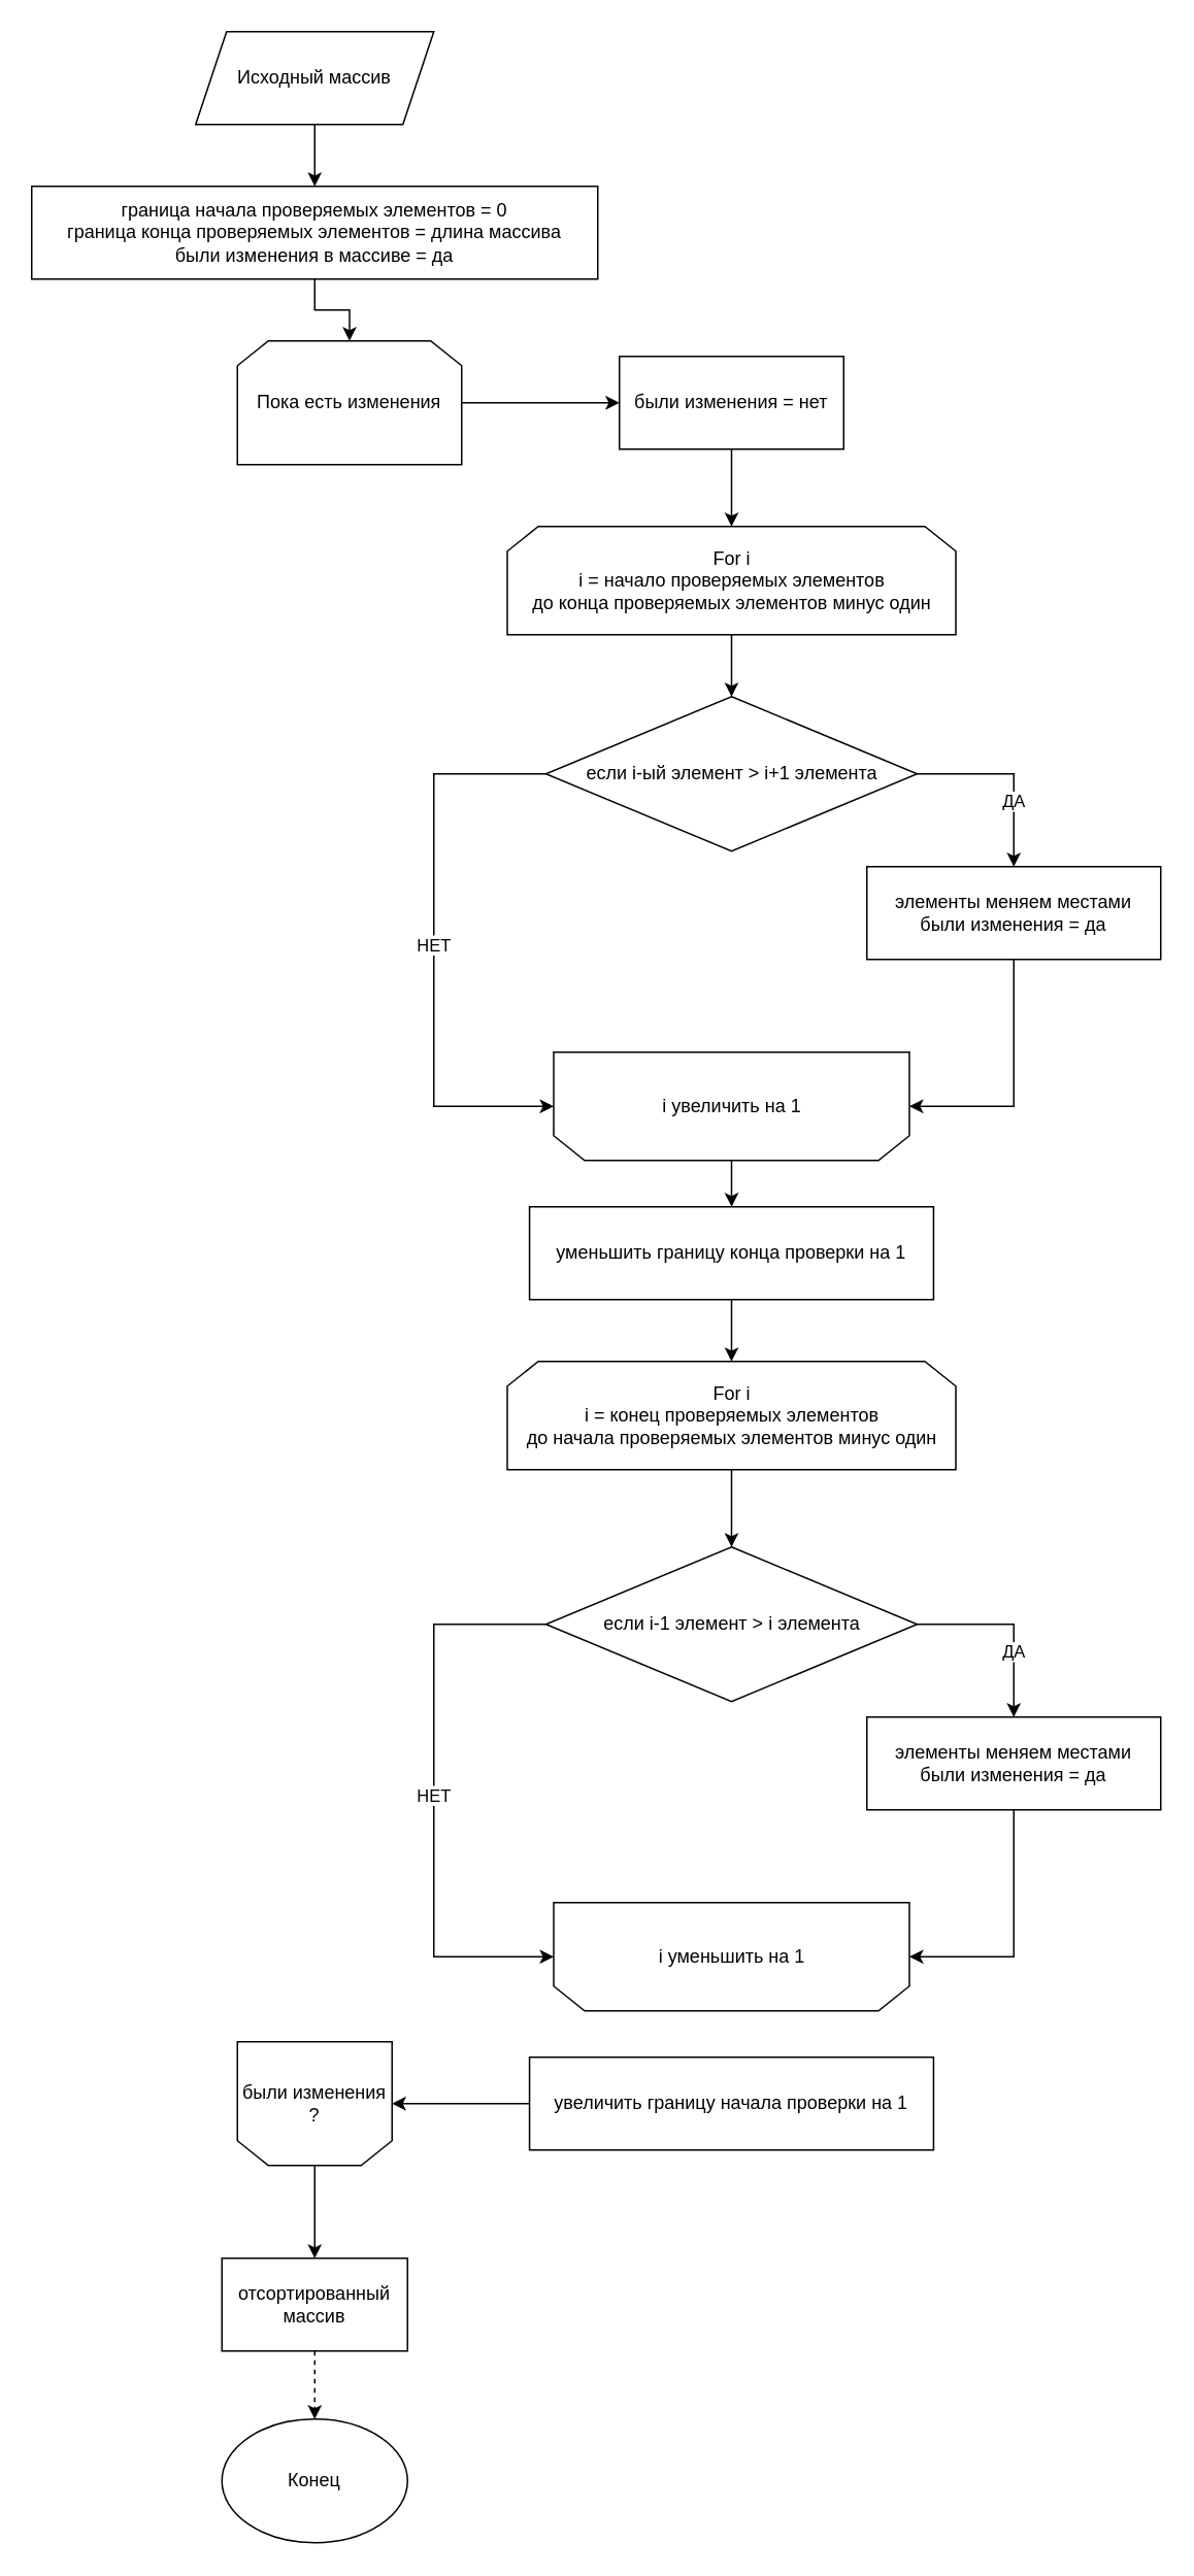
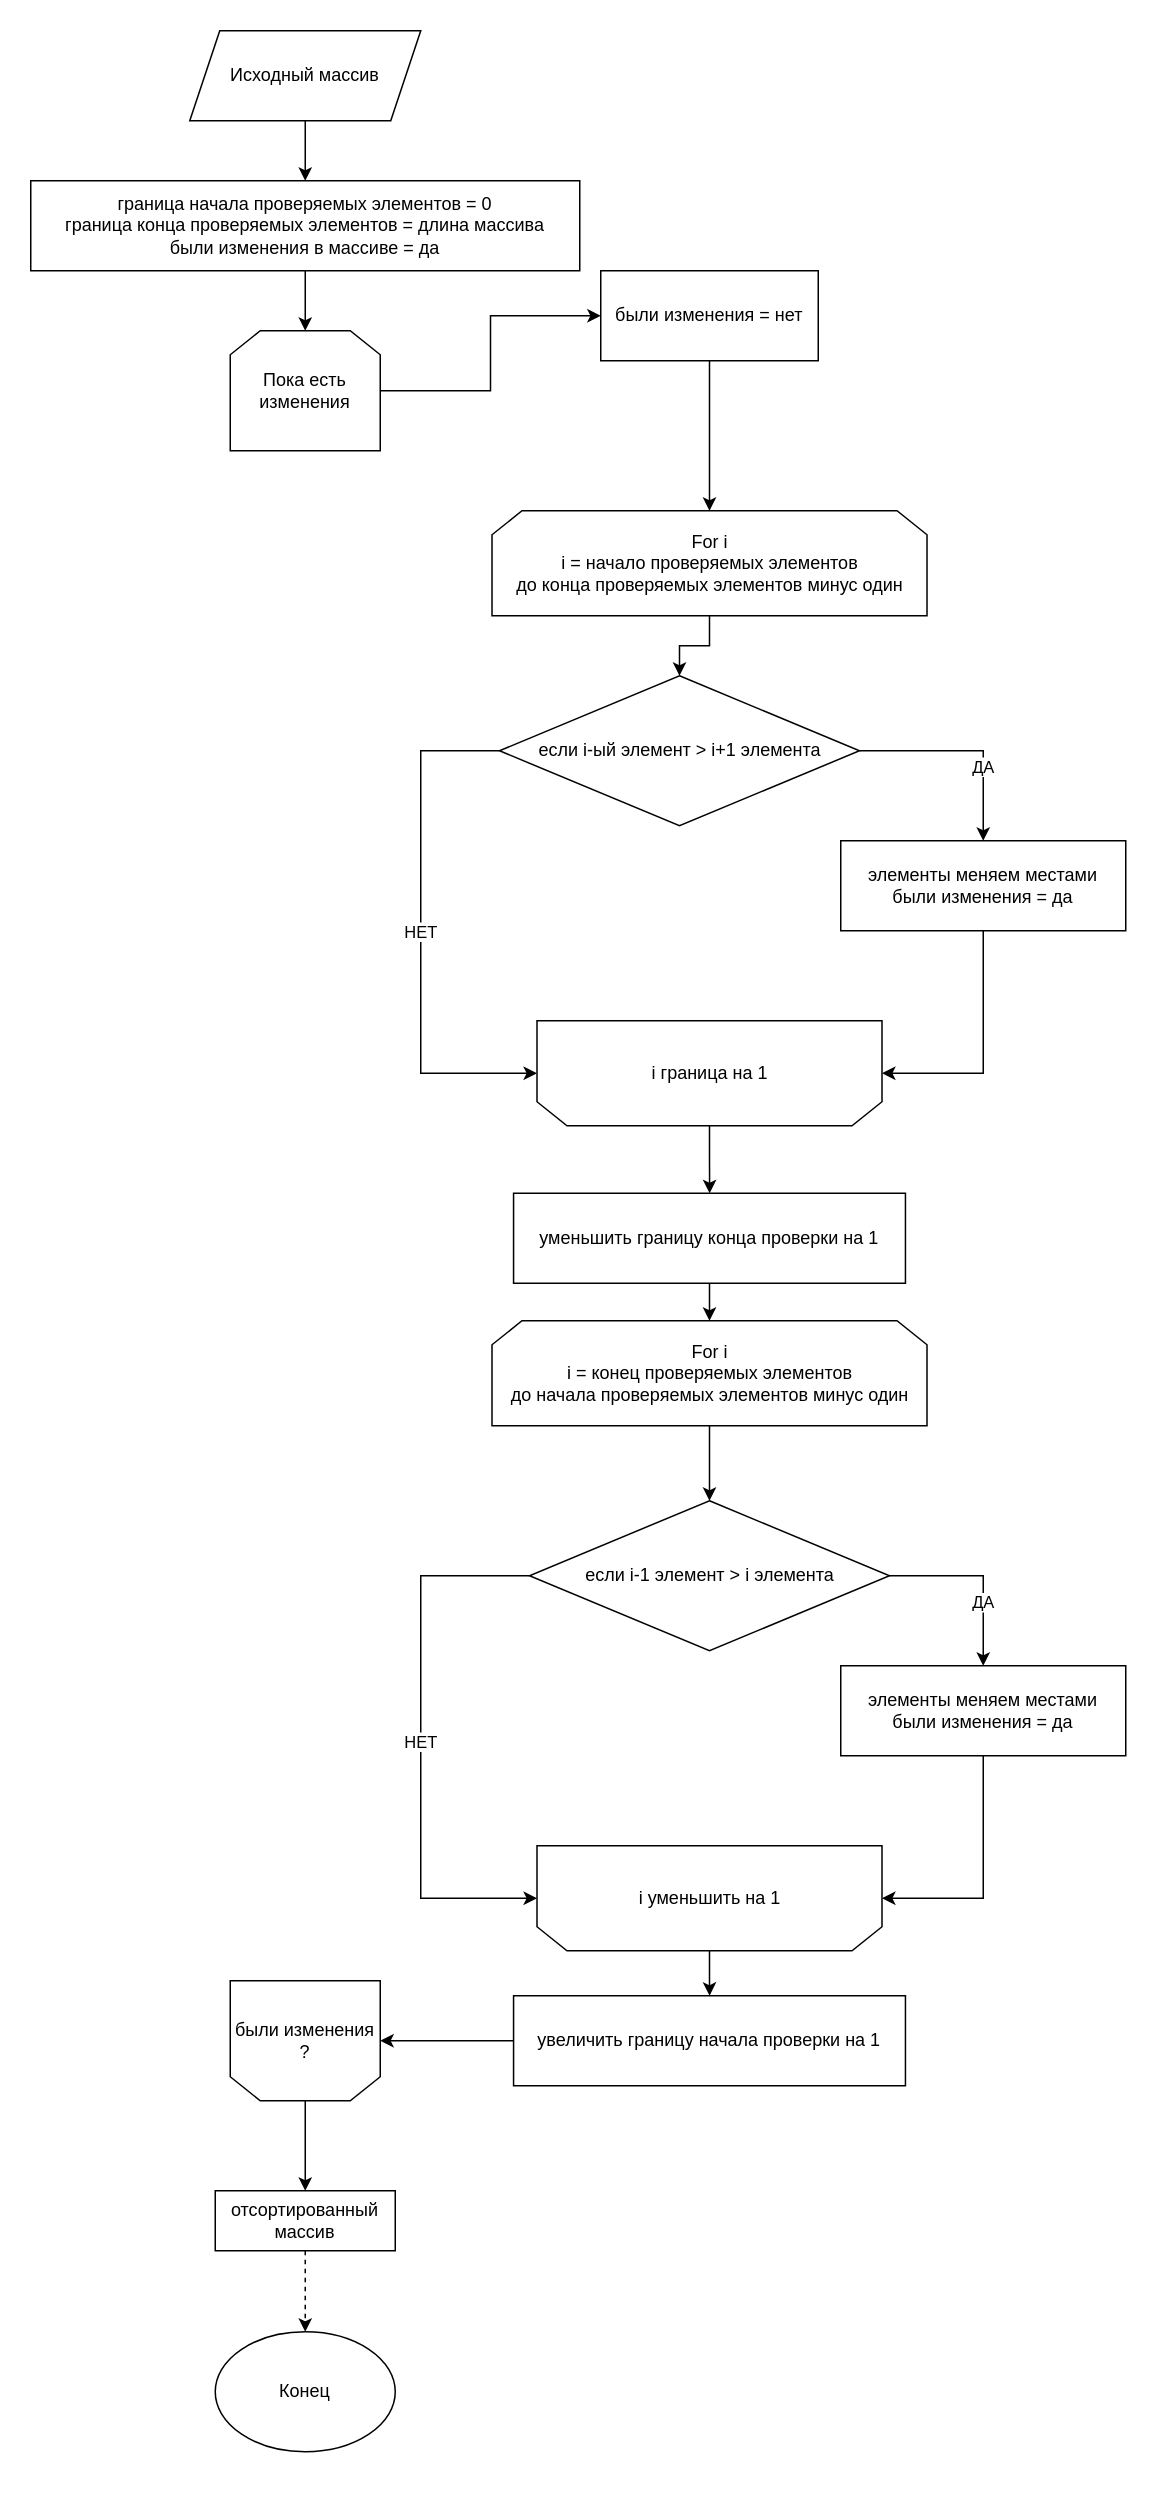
  <mxCell id="0" />
  <mxCell id="1" parent="0" />
  <mxCell id="2" style="edgeStyle=orthogonalEdgeStyle;rounded=0;orthogonalLoop=1;jettySize=auto;html=1;exitX=0.5;exitY=1;exitDx=0;exitDy=0;entryX=0.5;entryY=0;entryDx=0;entryDy=0;" edge="1" parent="1" source="3" target="11"><mxGeometry relative="1" as="geometry" /></mxCell>
  <mxCell id="3" value="Исходный массив" style="shape=parallelogram;perimeter=parallelogramPerimeter;whiteSpace=wrap;html=1;fixedSize=1;" vertex="1" parent="1"><mxGeometry x="126" y="20" width="154" height="60" as="geometry" /></mxCell>
  <mxCell id="4" style="edgeStyle=orthogonalEdgeStyle;rounded=0;orthogonalLoop=1;jettySize=auto;html=1;" edge="1" parent="1" source="5" target="17"><mxGeometry relative="1" as="geometry" /></mxCell>
- <mxCell id="5" value="Пока есть изменения" style="shape=loopLimit;whiteSpace=wrap;html=1;" vertex="1" parent="1"><mxGeometry x="153" y="220" width="145" height="80" as="geometry" /></mxCell>
+ <mxCell id="5" value="Пока есть изменения" style="shape=loopLimit;whiteSpace=wrap;html=1;" vertex="1" parent="1"><mxGeometry x="153" y="220" width="100" height="80" as="geometry" /></mxCell>
  <mxCell id="6" style="edgeStyle=orthogonalEdgeStyle;rounded=0;orthogonalLoop=1;jettySize=auto;html=1;" edge="1" parent="1" source="7" target="21"><mxGeometry relative="1" as="geometry" /></mxCell>
- <mxCell id="7" value="i увеличить на 1" style="shape=loopLimit;whiteSpace=wrap;html=1;direction=west;" vertex="1" parent="1"><mxGeometry x="357.5" y="680" width="230" height="70" as="geometry" /></mxCell>
+ <mxCell id="7" value="i граница на 1" style="shape=loopLimit;whiteSpace=wrap;html=1;direction=west;" vertex="1" parent="1"><mxGeometry x="357.5" y="680" width="230" height="70" as="geometry" /></mxCell>
  <mxCell id="8" style="edgeStyle=orthogonalEdgeStyle;rounded=0;orthogonalLoop=1;jettySize=auto;html=1;exitX=0.5;exitY=1;exitDx=0;exitDy=0;entryX=0.5;entryY=0;entryDx=0;entryDy=0;" edge="1" parent="1" source="9" target="15"><mxGeometry relative="1" as="geometry" /></mxCell>
  <mxCell id="9" value="For i&lt;br&gt;i = начало проверяемых элементов&lt;br&gt;до конца проверяемых элементов минус один" style="shape=loopLimit;whiteSpace=wrap;html=1;" vertex="1" parent="1"><mxGeometry x="327.51" y="340" width="290" height="70" as="geometry" /></mxCell>
  <mxCell id="10" style="edgeStyle=orthogonalEdgeStyle;rounded=0;orthogonalLoop=1;jettySize=auto;html=1;exitX=0.5;exitY=1;exitDx=0;exitDy=0;entryX=0.5;entryY=0;entryDx=0;entryDy=0;" edge="1" parent="1" source="11" target="5"><mxGeometry relative="1" as="geometry" /></mxCell>
  <mxCell id="11" value="граница начала проверяемых элементов = 0&lt;br&gt;граница конца проверяемых элементов = длина массива&lt;br&gt;были изменения в массиве = да" style="rounded=0;whiteSpace=wrap;html=1;" vertex="1" parent="1"><mxGeometry x="20" y="120" width="366" height="60" as="geometry" /></mxCell>
  <mxCell id="12" style="edgeStyle=orthogonalEdgeStyle;rounded=0;orthogonalLoop=1;jettySize=auto;html=1;entryX=0.5;entryY=0;entryDx=0;entryDy=0;exitX=1;exitY=0.5;exitDx=0;exitDy=0;" edge="1" parent="1" source="15" target="19"><mxGeometry relative="1" as="geometry"><mxPoint x="590" y="600" as="targetPoint" /></mxGeometry></mxCell>
  <mxCell id="13" value="ДА" style="edgeLabel;html=1;align=center;verticalAlign=middle;resizable=0;points=[];" vertex="1" connectable="0" parent="12"><mxGeometry x="0.306" y="-1" relative="1" as="geometry"><mxPoint as="offset" /></mxGeometry></mxCell>
  <mxCell id="14" value="НЕТ" style="edgeStyle=orthogonalEdgeStyle;rounded=0;orthogonalLoop=1;jettySize=auto;html=1;exitX=0;exitY=0.5;exitDx=0;exitDy=0;entryX=1;entryY=0.5;entryDx=0;entryDy=0;" edge="1" parent="1" source="15" target="7"><mxGeometry relative="1" as="geometry"><Array as="points"><mxPoint x="280" y="500" /><mxPoint x="280" y="715" /></Array></mxGeometry></mxCell>
- <mxCell id="15" value="если i-ый элемент &amp;gt; i+1 элемента" style="rhombus;whiteSpace=wrap;html=1;" vertex="1" parent="1"><mxGeometry x="352.5" y="450" width="240" height="100" as="geometry" /></mxCell>
+ <mxCell id="15" value="если i-ый элемент &amp;gt; i+1 элемента" style="rhombus;whiteSpace=wrap;html=1;" vertex="1" parent="1"><mxGeometry x="332.5" y="450" width="240" height="100" as="geometry" /></mxCell>
  <mxCell id="16" style="edgeStyle=orthogonalEdgeStyle;rounded=0;orthogonalLoop=1;jettySize=auto;html=1;exitX=0.5;exitY=1;exitDx=0;exitDy=0;entryX=0.5;entryY=0;entryDx=0;entryDy=0;" edge="1" parent="1" source="17" target="9"><mxGeometry relative="1" as="geometry" /></mxCell>
- <mxCell id="17" value="были изменения = нет" style="rounded=0;whiteSpace=wrap;html=1;" vertex="1" parent="1"><mxGeometry x="400" y="230" width="145" height="60" as="geometry" /></mxCell>
+ <mxCell id="17" value="были изменения = нет" style="rounded=0;whiteSpace=wrap;html=1;" vertex="1" parent="1"><mxGeometry x="400" y="180" width="145" height="60" as="geometry" /></mxCell>
  <mxCell id="18" style="edgeStyle=orthogonalEdgeStyle;rounded=0;orthogonalLoop=1;jettySize=auto;html=1;exitX=0.5;exitY=1;exitDx=0;exitDy=0;entryX=0;entryY=0.5;entryDx=0;entryDy=0;" edge="1" parent="1" source="19" target="7"><mxGeometry relative="1" as="geometry" /></mxCell>
  <mxCell id="19" value="элементы меняем местами&lt;br&gt;были изменения = да" style="rounded=0;whiteSpace=wrap;html=1;" vertex="1" parent="1"><mxGeometry x="560" y="560" width="190" height="60" as="geometry" /></mxCell>
  <mxCell id="20" style="edgeStyle=orthogonalEdgeStyle;rounded=0;orthogonalLoop=1;jettySize=auto;html=1;exitX=0.5;exitY=1;exitDx=0;exitDy=0;" edge="1" parent="1" source="21" target="25"><mxGeometry relative="1" as="geometry" /></mxCell>
- <mxCell id="21" value="уменьшить границу конца проверки на 1" style="rounded=0;whiteSpace=wrap;html=1;" vertex="1" parent="1"><mxGeometry x="341.88" y="780" width="261.25" height="60" as="geometry" /></mxCell>
+ <mxCell id="21" value="уменьшить границу конца проверки на 1" style="rounded=0;whiteSpace=wrap;html=1;" vertex="1" parent="1"><mxGeometry x="341.88" y="795" width="261.25" height="60" as="geometry" /></mxCell>
+ <mxCell id="22" style="edgeStyle=orthogonalEdgeStyle;rounded=0;orthogonalLoop=1;jettySize=auto;html=1;" edge="1" parent="1" source="23" target="33"><mxGeometry relative="1" as="geometry" /></mxCell>
  <mxCell id="23" value="i уменьшить на 1" style="shape=loopLimit;whiteSpace=wrap;html=1;direction=west;" vertex="1" parent="1"><mxGeometry x="357.5" y="1230" width="230" height="70" as="geometry" /></mxCell>
  <mxCell id="24" style="edgeStyle=orthogonalEdgeStyle;rounded=0;orthogonalLoop=1;jettySize=auto;html=1;exitX=0.5;exitY=1;exitDx=0;exitDy=0;entryX=0.5;entryY=0;entryDx=0;entryDy=0;" edge="1" parent="1" source="25" target="29"><mxGeometry relative="1" as="geometry" /></mxCell>
  <mxCell id="25" value="For i&lt;br&gt;i = конец проверяемых элементов&lt;br&gt;до начала проверяемых элементов минус один" style="shape=loopLimit;whiteSpace=wrap;html=1;" vertex="1" parent="1"><mxGeometry x="327.5" y="880" width="290" height="70" as="geometry" /></mxCell>
  <mxCell id="26" style="edgeStyle=orthogonalEdgeStyle;rounded=0;orthogonalLoop=1;jettySize=auto;html=1;entryX=0.5;entryY=0;entryDx=0;entryDy=0;exitX=1;exitY=0.5;exitDx=0;exitDy=0;" edge="1" parent="1" source="29" target="31"><mxGeometry relative="1" as="geometry"><mxPoint x="590" y="1150" as="targetPoint" /></mxGeometry></mxCell>
  <mxCell id="27" value="ДА" style="edgeLabel;html=1;align=center;verticalAlign=middle;resizable=0;points=[];" vertex="1" connectable="0" parent="26"><mxGeometry x="0.306" y="-1" relative="1" as="geometry"><mxPoint as="offset" /></mxGeometry></mxCell>
  <mxCell id="28" value="НЕТ" style="edgeStyle=orthogonalEdgeStyle;rounded=0;orthogonalLoop=1;jettySize=auto;html=1;exitX=0;exitY=0.5;exitDx=0;exitDy=0;entryX=1;entryY=0.5;entryDx=0;entryDy=0;" edge="1" parent="1" source="29" target="23"><mxGeometry relative="1" as="geometry"><Array as="points"><mxPoint x="280" y="1050" /><mxPoint x="280" y="1265" /></Array></mxGeometry></mxCell>
  <mxCell id="29" value="если i-1 элемент &amp;gt; i элемента" style="rhombus;whiteSpace=wrap;html=1;" vertex="1" parent="1"><mxGeometry x="352.5" y="1000" width="240" height="100" as="geometry" /></mxCell>
  <mxCell id="30" style="edgeStyle=orthogonalEdgeStyle;rounded=0;orthogonalLoop=1;jettySize=auto;html=1;exitX=0.5;exitY=1;exitDx=0;exitDy=0;entryX=0;entryY=0.5;entryDx=0;entryDy=0;" edge="1" parent="1" source="31" target="23"><mxGeometry relative="1" as="geometry" /></mxCell>
  <mxCell id="31" value="элементы меняем местами&lt;br&gt;были изменения = да" style="rounded=0;whiteSpace=wrap;html=1;" vertex="1" parent="1"><mxGeometry x="560" y="1110" width="190" height="60" as="geometry" /></mxCell>
  <mxCell id="32" style="edgeStyle=orthogonalEdgeStyle;rounded=0;orthogonalLoop=1;jettySize=auto;html=1;exitX=0;exitY=0.5;exitDx=0;exitDy=0;entryX=0;entryY=0.5;entryDx=0;entryDy=0;" edge="1" parent="1" source="33" target="35"><mxGeometry relative="1" as="geometry" /></mxCell>
  <mxCell id="33" value="увеличить границу начала проверки на 1" style="rounded=0;whiteSpace=wrap;html=1;" vertex="1" parent="1"><mxGeometry x="341.88" y="1330" width="261.25" height="60" as="geometry" /></mxCell>
  <mxCell id="34" style="edgeStyle=orthogonalEdgeStyle;rounded=0;orthogonalLoop=1;jettySize=auto;html=1;exitX=0.5;exitY=0;exitDx=0;exitDy=0;" edge="1" parent="1" source="35" target="37"><mxGeometry relative="1" as="geometry" /></mxCell>
  <mxCell id="35" value="были изменения ?" style="shape=loopLimit;whiteSpace=wrap;html=1;direction=west;" vertex="1" parent="1"><mxGeometry x="153" y="1320" width="100" height="80" as="geometry" /></mxCell>
  <mxCell id="36" style="edgeStyle=orthogonalEdgeStyle;rounded=0;orthogonalLoop=1;jettySize=auto;html=1;exitX=0.5;exitY=1;exitDx=0;exitDy=0;entryX=0.5;entryY=0;entryDx=0;entryDy=0;dashed=1;" edge="1" parent="1" source="37" target="38"><mxGeometry relative="1" as="geometry" /></mxCell>
- <mxCell id="37" value="отсортированный массив" style="rounded=0;whiteSpace=wrap;html=1;" vertex="1" parent="1"><mxGeometry x="143" y="1460" width="120" height="60" as="geometry" /></mxCell>
- <mxCell id="38" value="Конец" style="ellipse;whiteSpace=wrap;html=1;" vertex="1" parent="1"><mxGeometry x="143" y="1564" width="120" height="80" as="geometry" /></mxCell>
+ <mxCell id="37" value="отсортированный массив" style="rounded=0;whiteSpace=wrap;html=1;" vertex="1" parent="1"><mxGeometry x="143" y="1460" width="120" height="40" as="geometry" /></mxCell>
+ <mxCell id="38" value="Конец" style="ellipse;whiteSpace=wrap;html=1;" vertex="1" parent="1"><mxGeometry x="143" y="1554" width="120" height="80" as="geometry" /></mxCell>
